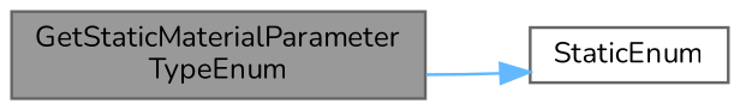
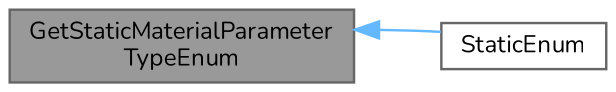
  digraph {
    rankdir=LR
    fontname=Nunito
    node [fontname=Nunito fontsize=10 shape=box style=filled]
    n1 [color=gray40 fillcolor=grey60 fontcolor=black height=0.2 label="GetStaticMaterialParameter\lTypeEnum" width=0.4]
    n2 [color=grey40 fillcolor=white height=0.2 label=StaticEnum width=0.4]
-   n1 -> n2 [color=steelblue1 fontname=Nunito fontsize=10 labelfontname=Helvetica labelfontsize=10 style=solid]
+   n2 -> n1 [color=steelblue1 fontname=Nunito fontsize=10 labelfontname=Helvetica labelfontsize=10 style=solid]
  }
